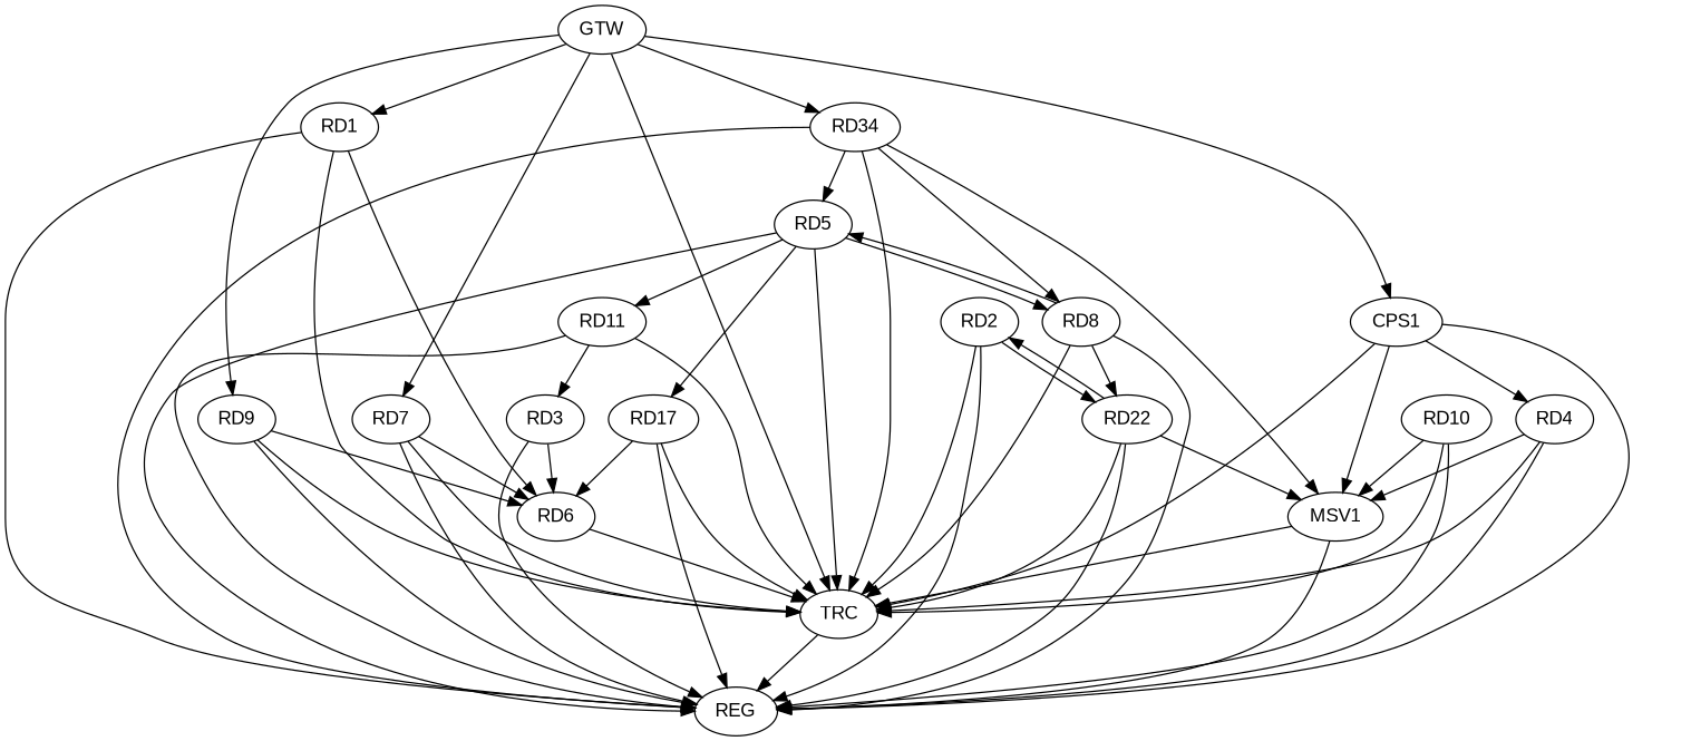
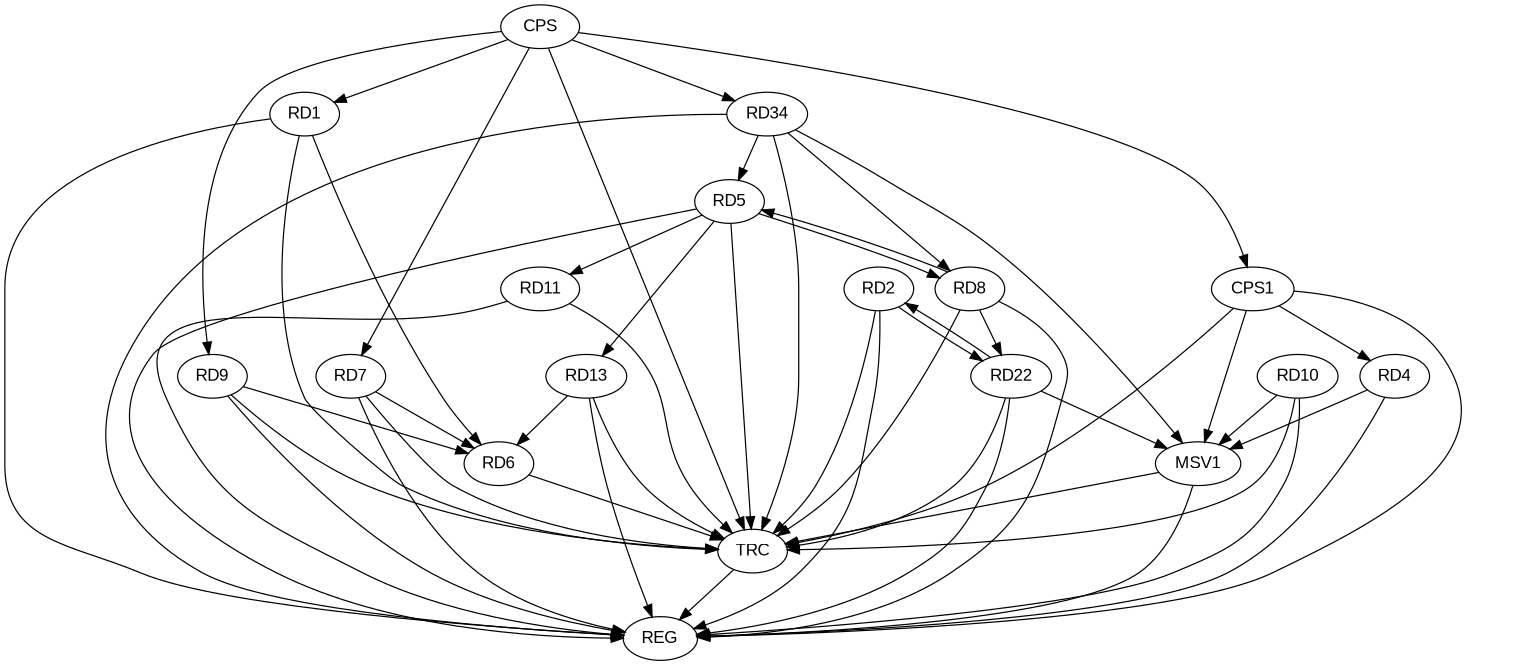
  strict digraph {
    fontname="Liberation Sans"
    node [fontname="Liberation Sans"]
    edge [fontname="Liberation Sans"]
    n1 [label=RD1]
    n2 [label=RD6]
    n3 [label=REG]
    n4 [label=TRC]
    n5 [label=RD2]
    n6 [label=RD22]
    n7 [label=MSV1]
-   n8 [label=RD3]
    n9 [label=RD4]
    n10 [label=RD5]
    n11 [label=RD8]
    n12 [label=RD11]
-   n13 [label=RD17]
+   n13 [label=RD13]
    n14 [label=RD7]
    n15 [label=RD9]
    n16 [label=RD10]
    n17 [label=RD34]
    n18 [label=CPS1]
-   n19 [label=GTW]
+   n19 [label=CPS]
    n1 -> n2
    n1 -> n3
    n1 -> n4
    n2 -> n4
    n4 -> n3
    n5 -> n3
    n5 -> n4
    n5 -> n6
    n6 -> n3
    n6 -> n4
    n6 -> n5
    n6 -> n7
    n7 -> n3
    n7 -> n4
-   n8 -> n2
-   n8 -> n3
    n9 -> n3
-   n9 -> n4
    n9 -> n7
    n10 -> n3
    n10 -> n4
    n10 -> n11
    n10 -> n12
    n10 -> n13
    n11 -> n3
    n11 -> n4
    n11 -> n6
    n11 -> n10
    n12 -> n3
    n12 -> n4
-   n12 -> n8
    n13 -> n2
    n13 -> n3
    n13 -> n4
    n14 -> n2
    n14 -> n3
    n14 -> n4
    n15 -> n2
    n15 -> n3
    n15 -> n4
    n16 -> n3
    n16 -> n4
    n16 -> n7
    n17 -> n3
    n17 -> n4
    n17 -> n7
    n17 -> n10
    n17 -> n11
    n18 -> n3
    n18 -> n4
    n18 -> n7
    n18 -> n9
    n19 -> n1
    n19 -> n4
    n19 -> n14
    n19 -> n15
    n19 -> n17
    n19 -> n18
  }
